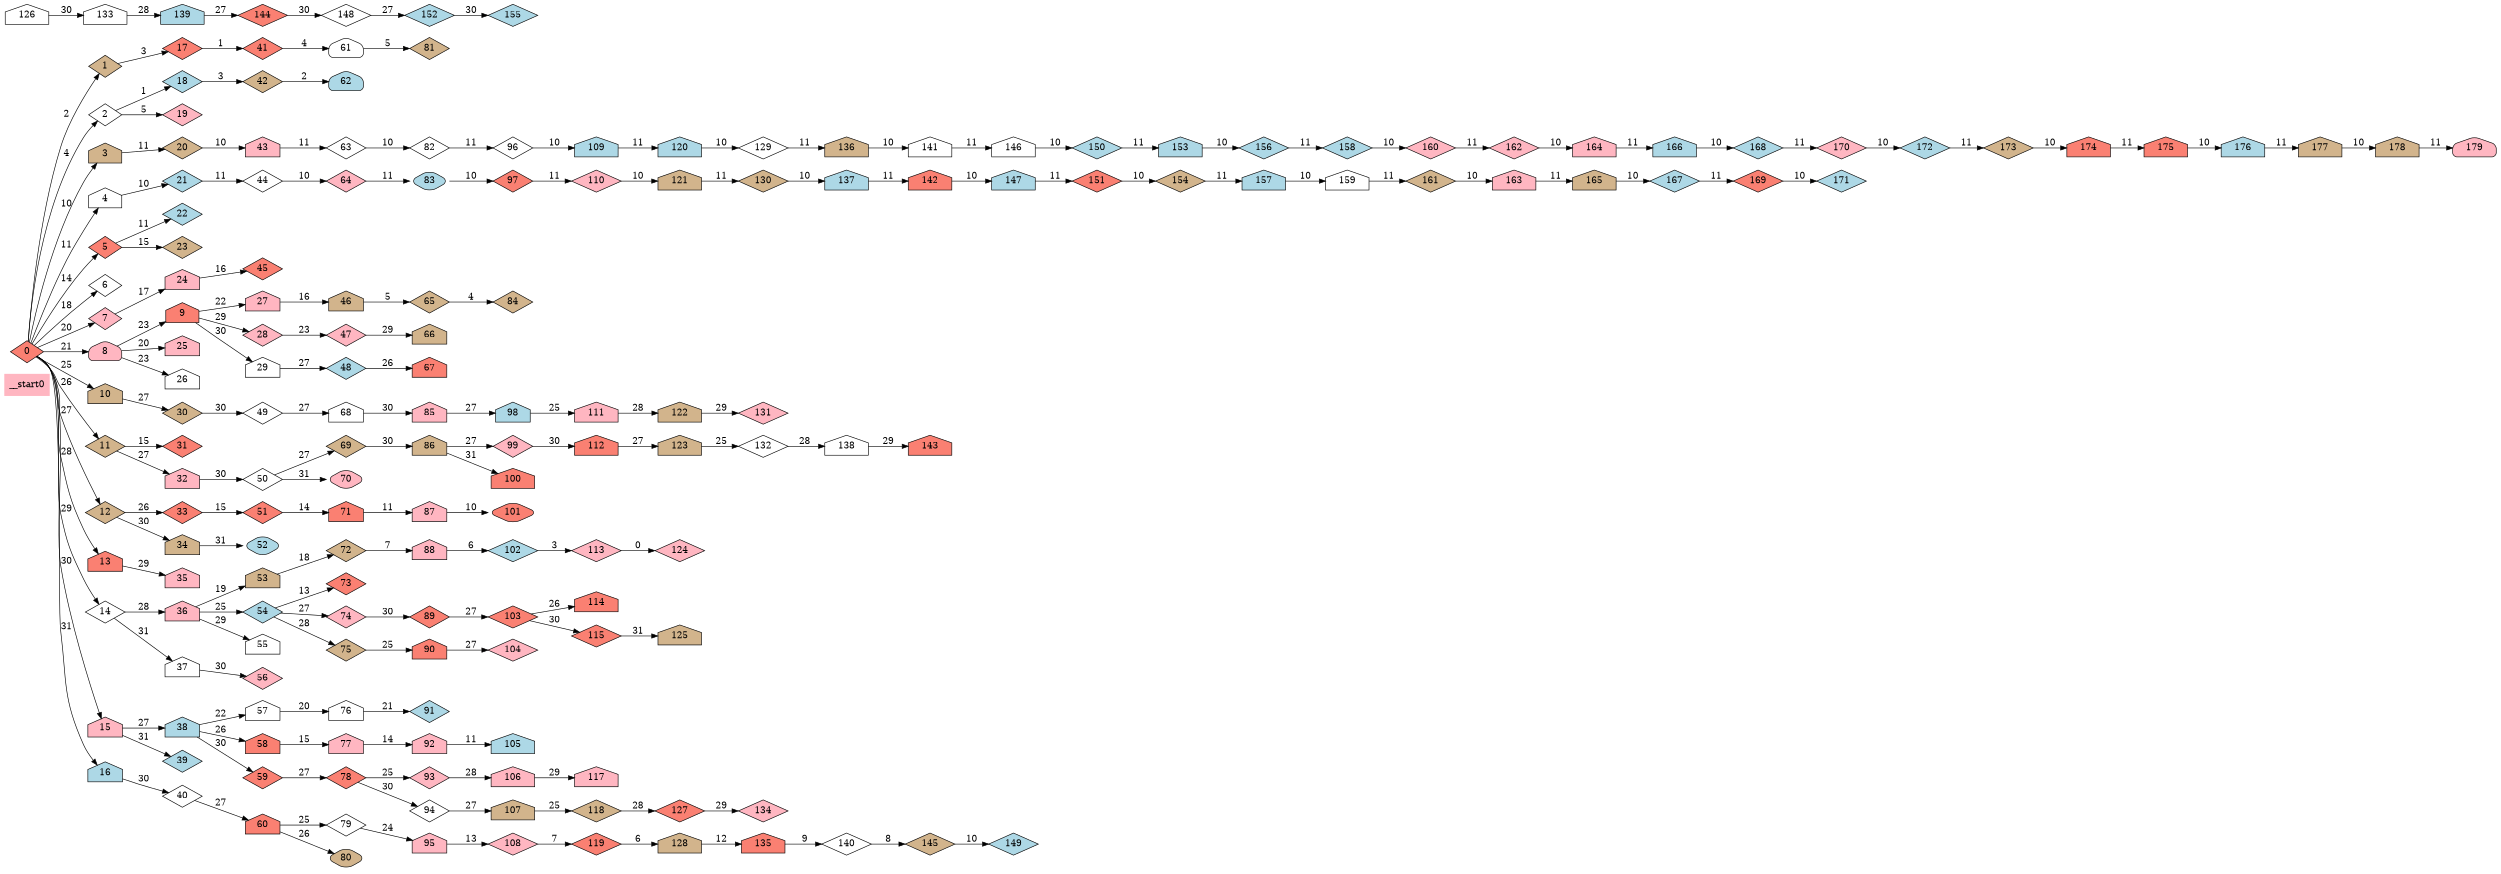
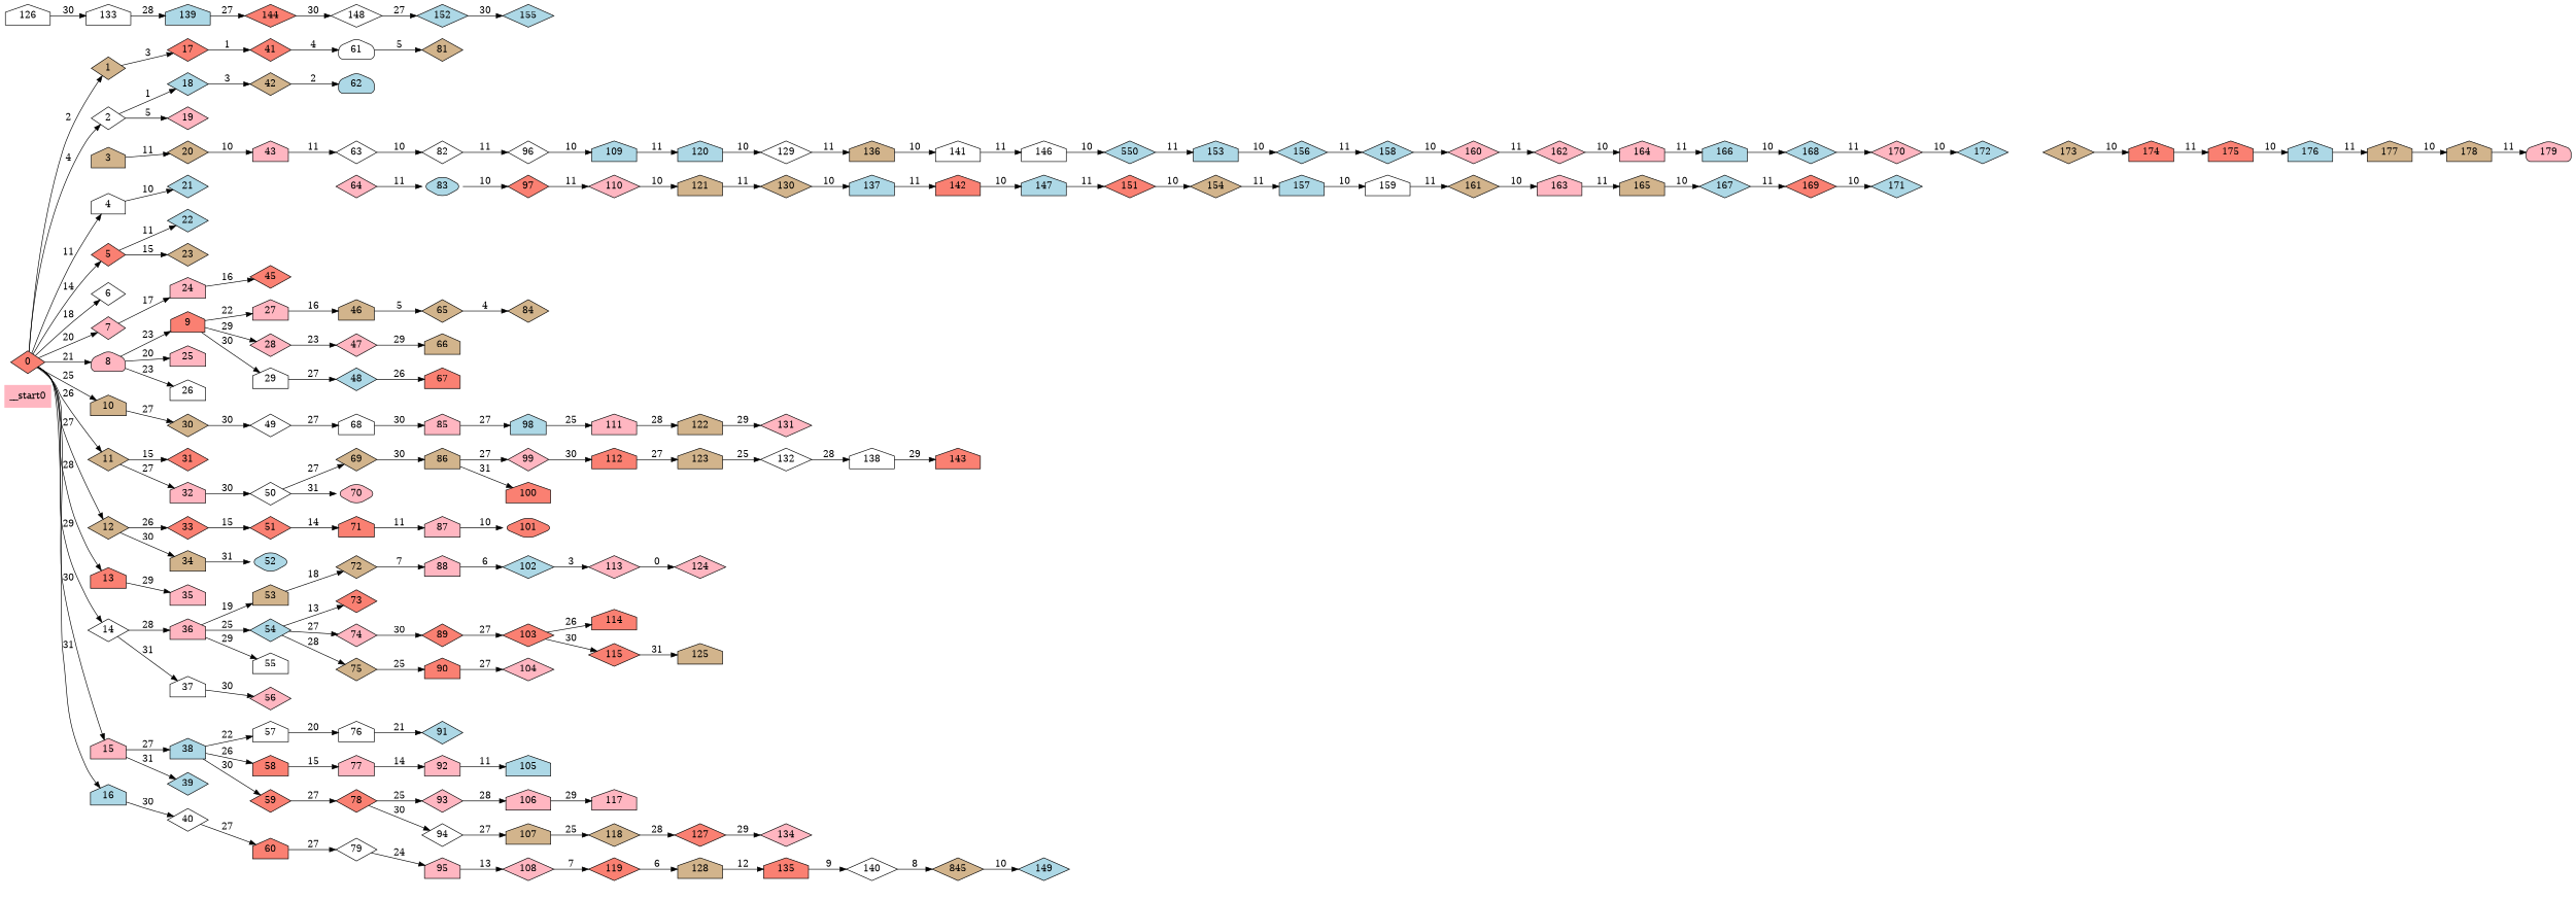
  digraph {
    rankdir=LR
    node [fillcolor=lightpink shape=diamond style=filled color=black]
    __start0 [shape=none color=""]
    n2 [fillcolor=salmon label=0]
    n3 [fillcolor=tan label=1]
    n4 [fillcolor=white label=2]
    n5 [fillcolor=tan label=3 shape=house]
    n6 [fillcolor=white label=4 shape=house]
    n7 [fillcolor=salmon label=5]
    n8 [fillcolor=white label=6]
    n9 [label=7]
    n10 [label=8 shape=house style="rounded,filled"]
    n11 [fillcolor=tan label=10 shape=house]
    n12 [fillcolor=tan label=11]
    n13 [fillcolor=tan label=12]
    n14 [fillcolor=salmon label=13 shape=house]
    n15 [fillcolor=white label=14]
    n16 [label=15 shape=house]
    n17 [fillcolor=lightblue label=16 shape=house]
    n18 [fillcolor=salmon label=17]
    n19 [fillcolor=lightblue label=18]
    n20 [label=19]
    n21 [fillcolor=tan label=20]
    n22 [fillcolor=lightblue label=21]
    n23 [fillcolor=lightblue label=22]
    n24 [fillcolor=tan label=23]
    n25 [label=24 shape=house]
    n26 [fillcolor=salmon label=9 shape=house]
    n27 [label=25 shape=house]
    n28 [fillcolor=white label=26 shape=house]
    n29 [label=27 shape=house]
    n30 [label=28]
    n31 [fillcolor=white label=29 shape=house]
    n32 [fillcolor=tan label=30]
    n33 [fillcolor=salmon label=31]
    n34 [label=32 shape=house]
    n35 [fillcolor=salmon label=33]
    n36 [fillcolor=tan label=34 shape=house]
    n37 [label=35 shape=house]
    n38 [label=36 shape=house]
    n39 [fillcolor=white label=37 shape=house]
    n40 [fillcolor=lightblue label=38 shape=house]
    n41 [fillcolor=lightblue label=39]
    n42 [fillcolor=white label=40]
    n43 [fillcolor=salmon label=41]
    n44 [fillcolor=tan label=42]
    n45 [label=43 shape=house]
-   n46 [fillcolor=white label=44]
    n47 [fillcolor=salmon label=45]
    n48 [fillcolor=tan label=46 shape=house]
    n49 [label=47]
    n50 [fillcolor=lightblue label=48]
    n51 [fillcolor=white label=49]
    n52 [fillcolor=white label=50]
    n53 [fillcolor=salmon label=51]
    n54 [fillcolor=lightblue label=52 style="rounded,filled"]
    n55 [fillcolor=tan label=53 shape=house]
    n56 [fillcolor=lightblue label=54]
    n57 [fillcolor=white label=55 shape=house]
    n58 [label=56]
    n59 [fillcolor=white label=57 shape=house]
    n60 [fillcolor=salmon label=58 shape=house]
    n61 [fillcolor=salmon label=59]
    n62 [fillcolor=salmon label=60 shape=house]
    n63 [fillcolor=white label=61 shape=house style="rounded,filled"]
    n64 [fillcolor=lightblue label=62 shape=house style="rounded,filled"]
    n65 [fillcolor=white label=63]
    n66 [label=64]
    n67 [fillcolor=tan label=65]
    n68 [fillcolor=tan label=66 shape=house]
    n69 [fillcolor=salmon label=67 shape=house]
    n70 [fillcolor=white label=68 shape=house]
    n71 [fillcolor=tan label=69]
    n72 [label=70 style="rounded,filled"]
    n73 [fillcolor=salmon label=71 shape=house]
    n74 [fillcolor=tan label=72]
    n75 [fillcolor=salmon label=73]
    n76 [label=74]
    n77 [fillcolor=tan label=75]
    n78 [fillcolor=white label=76 shape=house]
    n79 [label=77 shape=house]
    n80 [fillcolor=salmon label=78]
    n81 [fillcolor=white label=79]
-   n82 [fillcolor=tan label=80 style="rounded,filled"]
    n83 [fillcolor=tan label=81]
    n84 [fillcolor=white label=82]
    n85 [fillcolor=lightblue label=83 style="rounded,filled"]
    n86 [fillcolor=tan label=84]
    n87 [label=85 shape=house]
    n88 [fillcolor=tan label=86 shape=house]
    n89 [label=87 shape=house]
    n90 [label=88 shape=house]
    n91 [fillcolor=salmon label=89]
    n92 [fillcolor=salmon label=90 shape=house]
    n93 [fillcolor=lightblue label=91]
    n94 [label=92 shape=house]
    n95 [label=93]
    n96 [fillcolor=white label=94]
    n97 [label=95 shape=house]
    n98 [fillcolor=white label=96]
    n99 [fillcolor=salmon label=97]
    n100 [fillcolor=lightblue label=98 shape=house]
    n101 [label=99]
    n102 [fillcolor=salmon label=100 shape=house]
    n103 [fillcolor=salmon label=101 style="rounded,filled"]
    n104 [fillcolor=lightblue label=102]
    n105 [fillcolor=salmon label=103]
    n106 [label=104]
    n107 [fillcolor=lightblue label=105 shape=house]
    n108 [label=106 shape=house]
    n109 [fillcolor=tan label=107 shape=house]
    n110 [label=108]
    n111 [fillcolor=lightblue label=109 shape=house]
    n112 [label=110]
    n113 [label=111 shape=house]
    n114 [fillcolor=salmon label=112 shape=house]
    n115 [label=113]
    n116 [fillcolor=salmon label=114 shape=house]
    n117 [fillcolor=salmon label=115]
    n118 [label=117 shape=house]
    n119 [fillcolor=tan label=118]
    n120 [fillcolor=salmon label=119]
    n121 [fillcolor=lightblue label=120 shape=house]
    n122 [fillcolor=tan label=121 shape=house]
    n123 [fillcolor=tan label=122 shape=house]
    n124 [fillcolor=tan label=123 shape=house]
    n125 [label=124]
    n126 [fillcolor=tan label=125 shape=house]
    n127 [fillcolor=salmon label=127]
    n128 [fillcolor=tan label=128 shape=house]
    n129 [fillcolor=white label=129]
    n130 [fillcolor=tan label=130]
    n131 [label=131]
    n132 [fillcolor=white label=132]
    n133 [fillcolor=white label=126 shape=house]
    n134 [fillcolor=white label=133 shape=house]
    n135 [label=134]
    n136 [fillcolor=salmon label=135 shape=house]
    n137 [fillcolor=tan label=136 shape=house]
    n138 [fillcolor=lightblue label=137 shape=house]
    n139 [fillcolor=white label=138 shape=house]
    n140 [fillcolor=lightblue label=139 shape=house]
    n141 [fillcolor=white label=140]
    n142 [fillcolor=white label=141 shape=house]
    n143 [fillcolor=salmon label=142 shape=house]
    n144 [fillcolor=salmon label=143 shape=house]
    n145 [fillcolor=salmon label=144]
-   n146 [fillcolor=tan label=145]
+   n146 [fillcolor=tan label=845]
    n147 [fillcolor=white label=146 shape=house]
    n148 [fillcolor=lightblue label=147 shape=house]
    n149 [fillcolor=white label=148]
    n150 [fillcolor=lightblue label=149]
-   n151 [fillcolor=lightblue label=150]
+   n151 [fillcolor=lightblue label=550]
    n152 [fillcolor=salmon label=151]
    n153 [fillcolor=lightblue label=152]
    n154 [fillcolor=lightblue label=153 shape=house]
    n155 [fillcolor=tan label=154]
    n156 [fillcolor=lightblue label=155]
    n157 [fillcolor=lightblue label=156]
    n158 [fillcolor=lightblue label=157 shape=house]
    n159 [fillcolor=lightblue label=158]
    n160 [fillcolor=white label=159 shape=house]
    n161 [label=160]
    n162 [fillcolor=tan label=161]
    n163 [label=162]
    n164 [label=163 shape=house]
    n165 [label=164 shape=house]
    n166 [fillcolor=tan label=165 shape=house]
    n167 [fillcolor=lightblue label=166 shape=house]
    n168 [fillcolor=lightblue label=167]
    n169 [fillcolor=lightblue label=168]
    n170 [fillcolor=salmon label=169]
    n171 [label=170]
    n172 [fillcolor=lightblue label=171]
    n173 [fillcolor=lightblue label=172]
    n174 [fillcolor=tan label=173]
    n175 [fillcolor=salmon label=174 shape=house]
    n176 [fillcolor=salmon label=175 shape=house]
    n177 [fillcolor=lightblue label=176 shape=house]
    n178 [fillcolor=tan label=177 shape=house]
    n179 [fillcolor=tan label=178 shape=house]
    n180 [label=179 shape=house style="rounded,filled"]
    n2 -> n3 [label=2]
    n2 -> n4 [label=4]
-   n2 -> n5 [label=10]
    n2 -> n6 [label=11]
    n2 -> n7 [label=14]
    n2 -> n8 [label=18]
    n2 -> n9 [label=20]
    n2 -> n10 [label=21]
    n2 -> n11 [label=25]
    n2 -> n12 [label=26]
    n2 -> n13 [label=27]
    n2 -> n14 [label=28]
    n2 -> n15 [label=29]
    n2 -> n16 [label=30]
    n2 -> n17 [label=31]
    n3 -> n18 [label=3]
    n4 -> n19 [label=1]
    n4 -> n20 [label=5]
    n5 -> n21 [label=11]
    n6 -> n22 [label=10]
    n7 -> n23 [label=11]
    n7 -> n24 [label=15]
    n9 -> n25 [label=17]
    n10 -> n26 [label=23]
    n10 -> n27 [label=20]
    n10 -> n28 [label=23]
    n11 -> n32 [label=27]
    n12 -> n33 [label=15]
    n12 -> n34 [label=27]
    n13 -> n35 [label=26]
    n13 -> n36 [label=30]
    n14 -> n37 [label=29]
    n15 -> n38 [label=28]
    n15 -> n39 [label=31]
    n16 -> n40 [label=27]
    n16 -> n41 [label=31]
    n17 -> n42 [label=30]
    n18 -> n43 [label=1]
    n19 -> n44 [label=3]
    n21 -> n45 [label=10]
-   n22 -> n46 [label=11]
    n25 -> n47 [label=16]
    n26 -> n29 [label=22]
    n26 -> n30 [label=29]
    n26 -> n31 [label=30]
    n29 -> n48 [label=16]
    n30 -> n49 [label=23]
    n31 -> n50 [label=27]
    n32 -> n51 [label=30]
    n34 -> n52 [label=30]
    n35 -> n53 [label=15]
    n36 -> n54 [label=31]
    n38 -> n55 [label=19]
    n38 -> n56 [label=25]
    n38 -> n57 [label=29]
    n39 -> n58 [label=30]
    n40 -> n59 [label=22]
    n40 -> n60 [label=26]
    n40 -> n61 [label=30]
    n42 -> n62 [label=27]
    n43 -> n63 [label=4]
    n44 -> n64 [label=2]
    n45 -> n65 [label=11]
-   n46 -> n66 [label=10]
    n48 -> n67 [label=5]
    n49 -> n68 [label=29]
    n50 -> n69 [label=26]
    n51 -> n70 [label=27]
    n52 -> n71 [label=27]
    n52 -> n72 [label=31]
    n53 -> n73 [label=14]
    n55 -> n74 [label=18]
    n56 -> n75 [label=13]
    n56 -> n76 [label=27]
    n56 -> n77 [label=28]
    n59 -> n78 [label=20]
    n60 -> n79 [label=15]
    n61 -> n80 [label=27]
-   n62 -> n81 [label=25]
-   n62 -> n82 [label=26]
+   n62 -> n81 [label=27]
    n63 -> n83 [label=5]
    n65 -> n84 [label=10]
    n66 -> n85 [label=11]
    n67 -> n86 [label=4]
    n70 -> n87 [label=30]
    n71 -> n88 [label=30]
    n73 -> n89 [label=11]
    n74 -> n90 [label=7]
    n76 -> n91 [label=30]
    n77 -> n92 [label=25]
    n78 -> n93 [label=21]
    n79 -> n94 [label=14]
    n80 -> n95 [label=25]
    n80 -> n96 [label=30]
    n81 -> n97 [label=24]
    n84 -> n98 [label=11]
    n85 -> n99 [label=10]
    n87 -> n100 [label=27]
    n88 -> n101 [label=27]
    n88 -> n102 [label=31]
    n89 -> n103 [label=10]
    n90 -> n104 [label=6]
    n91 -> n105 [label=27]
    n92 -> n106 [label=27]
    n94 -> n107 [label=11]
    n95 -> n108 [label=28]
    n96 -> n109 [label=27]
    n97 -> n110 [label=13]
    n98 -> n111 [label=10]
    n99 -> n112 [label=11]
    n100 -> n113 [label=25]
    n101 -> n114 [label=30]
    n104 -> n115 [label=3]
    n105 -> n116 [label=26]
    n105 -> n117 [label=30]
    n108 -> n118 [label=29]
    n109 -> n119 [label=25]
    n110 -> n120 [label=7]
    n111 -> n121 [label=11]
    n112 -> n122 [label=10]
    n113 -> n123 [label=28]
    n114 -> n124 [label=27]
    n115 -> n125 [label=0]
    n117 -> n126 [label=31]
    n119 -> n127 [label=28]
    n120 -> n128 [label=6]
    n121 -> n129 [label=10]
    n122 -> n130 [label=11]
    n123 -> n131 [label=29]
    n124 -> n132 [label=25]
    n127 -> n135 [label=29]
    n128 -> n136 [label=12]
    n129 -> n137 [label=11]
    n130 -> n138 [label=10]
    n132 -> n139 [label=28]
    n133 -> n134 [label=30]
    n134 -> n140 [label=28]
    n136 -> n141 [label=9]
    n137 -> n142 [label=10]
    n138 -> n143 [label=11]
    n139 -> n144 [label=29]
    n140 -> n145 [label=27]
    n141 -> n146 [label=8]
    n142 -> n147 [label=11]
    n143 -> n148 [label=10]
    n145 -> n149 [label=30]
    n146 -> n150 [label=10]
    n147 -> n151 [label=10]
    n148 -> n152 [label=11]
    n149 -> n153 [label=27]
    n151 -> n154 [label=11]
    n152 -> n155 [label=10]
    n153 -> n156 [label=30]
    n154 -> n157 [label=10]
    n155 -> n158 [label=11]
    n157 -> n159 [label=11]
    n158 -> n160 [label=10]
    n159 -> n161 [label=10]
    n160 -> n162 [label=11]
    n161 -> n163 [label=11]
    n162 -> n164 [label=10]
    n163 -> n165 [label=10]
    n164 -> n166 [label=11]
    n165 -> n167 [label=11]
    n166 -> n168 [label=10]
    n167 -> n169 [label=10]
    n168 -> n170 [label=11]
    n169 -> n171 [label=11]
    n170 -> n172 [label=10]
    n171 -> n173 [label=10]
-   n173 -> n174 [label=11]
    n174 -> n175 [label=10]
    n175 -> n176 [label=11]
    n176 -> n177 [label=10]
    n177 -> n178 [label=11]
    n178 -> n179 [label=10]
    n179 -> n180 [label=11]
  }
